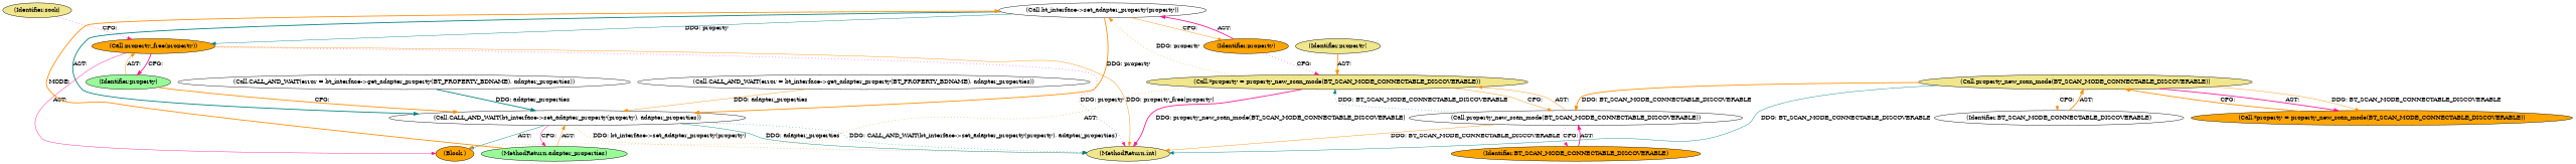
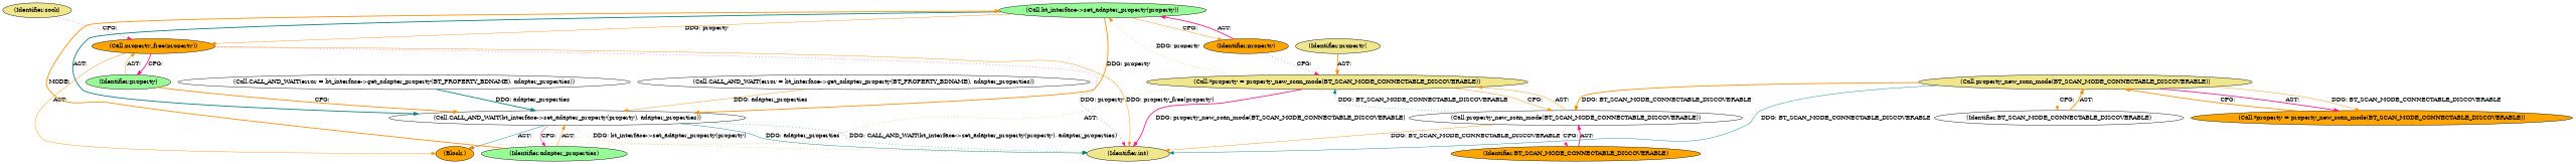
  digraph {
    node [fillcolor=white style=filled]
    edge [color=darkorange style=solid]
-   n1 [label="(Call,bt_interface->set_adapter_property(property))"]
+   n1 [fillcolor=palegreen label="(Call,bt_interface->set_adapter_property(property))"]
    n2 [label="(Call,CALL_AND_WAIT(bt_interface->set_adapter_property(property), adapter_properties))"]
    n3 [fillcolor=orange label="(Call,property_free(property))"]
    n4 [fillcolor=orange label="(Identifier,property)"]
-   n5 [fillcolor=khaki label="(MethodReturn,int)"]
+   n5 [fillcolor=khaki label="(Identifier,int)"]
    n6 [fillcolor=orange label="(Block,)"]
-   n7 [fillcolor=palegreen label="(MethodReturn,adapter_properties)"]
+   n7 [fillcolor=palegreen label="(Identifier,adapter_properties)"]
    n8 [fillcolor=palegreen label="(Identifier,property)"]
    n9 [fillcolor=khaki label="(Call,*property = property_new_scan_mode(BT_SCAN_MODE_CONNECTABLE_DISCOVERABLE))"]
    n10 [label="(Call,property_new_scan_mode(BT_SCAN_MODE_CONNECTABLE_DISCOVERABLE))"]
    n11 [fillcolor=orange label="(Identifier,BT_SCAN_MODE_CONNECTABLE_DISCOVERABLE)"]
    n12 [fillcolor=khaki label="(Call,property_new_scan_mode(BT_SCAN_MODE_CONNECTABLE_DISCOVERABLE))"]
    n13 [label="(Identifier,BT_SCAN_MODE_CONNECTABLE_DISCOVERABLE)"]
    n14 [fillcolor=orange label="(Call,*property = property_new_scan_mode(BT_SCAN_MODE_CONNECTABLE_DISCOVERABLE))"]
    n15 [fillcolor=khaki label="(Identifier,sock)"]
    n16 [label="(Call,CALL_AND_WAIT(error = bt_interface->get_adapter_property(BT_PROPERTY_BDNAME), adapter_properties))"]
    n17 [label="(Call,CALL_AND_WAIT(error = bt_interface->get_adapter_property(BT_PROPERTY_BDNAME), adapter_properties))"]
    n18 [fillcolor=khaki label="(Identifier,property)"]
    n1 -> n2 [color=teal label="AST: " style=bold]
    n1 -> n2 [label="DDG: property" style=bold]
-   n1 -> n3 [color=teal label="DDG: property"]
+   n1 -> n3 [label="DDG: property"]
    n1 -> n4 [label="CFG: "]
    n2 -> n5 [label="DDG: bt_interface->set_adapter_property(property)" style=dotted]
    n2 -> n5 [color=teal label="DDG: adapter_properties"]
    n2 -> n5 [color=teal label="DDG: CALL_AND_WAIT(bt_interface->set_adapter_property(property), adapter_properties)" style=dotted]
    n2 -> n6 [color=teal label="AST: "]
    n2 -> n7 [color=deeppink label="CFG: "]
    n3 -> n5 [color=deeppink label="DDG: property" style=dotted]
    n3 -> n5 [label="DDG: property_free(property)"]
-   n3 -> n6 [color=deeppink label="AST: "]
+   n3 -> n6 [label="AST: "]
    n3 -> n8 [color=deeppink label="CFG: " style=bold]
    n4 -> n1 [color=deeppink label="AST: " style=bold]
    n4 -> n9 [color=deeppink label="CFG: " style=dotted]
    n7 -> n1 [label="MODE: " style=bold]
    n7 -> n2 [label="AST: "]
    n8 -> n2 [label="CFG: " style=bold]
    n8 -> n3 [label="AST: "]
    n9 -> n1 [label="DDG: property" style=dotted]
    n9 -> n5 [color=deeppink label="DDG: property_new_scan_mode(BT_SCAN_MODE_CONNECTABLE_DISCOVERABLE)" style=bold]
    n9 -> n6 [label="AST: " style=dotted]
    n9 -> n10 [label="CFG: "]
    n10 -> n5 [label="DDG: BT_SCAN_MODE_CONNECTABLE_DISCOVERABLE"]
    n10 -> n9 [label="AST: "]
    n10 -> n9 [color=teal label="DDG: BT_SCAN_MODE_CONNECTABLE_DISCOVERABLE" style=dotted]
    n10 -> n11 [color=deeppink label="CFG: " style=dotted]
    n11 -> n10 [color=deeppink label="AST: " style=bold]
    n12 -> n5 [color=teal label="DDG: BT_SCAN_MODE_CONNECTABLE_DISCOVERABLE"]
    n12 -> n10 [label="DDG: BT_SCAN_MODE_CONNECTABLE_DISCOVERABLE" style=bold]
    n12 -> n13 [label="CFG: " style=dotted]
    n12 -> n14 [color=deeppink label="AST: " style=bold]
    n12 -> n14 [label="DDG: BT_SCAN_MODE_CONNECTABLE_DISCOVERABLE"]
    n13 -> n12 [label="AST: " style=bold]
    n14 -> n12 [label="CFG: " style=bold]
    n15 -> n3 [color=deeppink label="CFG: " style=dotted]
    n16 -> n2 [color=teal label="DDG: adapter_properties" style=bold]
    n17 -> n2 [label="DDG: adapter_properties"]
    n18 -> n9 [label="AST: " style=bold]
  }
